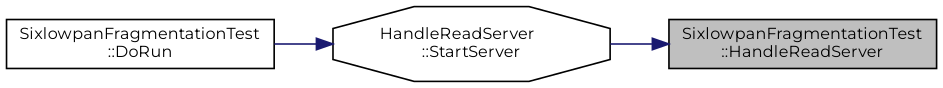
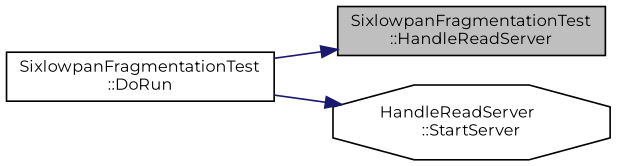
  digraph {
    fontname=Montserrat
    rankdir=RL
    node [color=black fillcolor=white fontname=Montserrat fontsize=10 shape=box style=filled]
    edge [color=midnightblue dir=back fontname=Montserrat fontsize=10 labelfontname=Helvetica labelfontsize=10 style=solid]
    n1 [fillcolor=grey75 fontcolor=black height=0.2 label="SixlowpanFragmentationTest\l::HandleReadServer" width=0.4]
    n2 [height=0.2 label="HandleReadServer\l::StartServer" shape=octagon width=0.4]
    n3 [height=0.2 label="SixlowpanFragmentationTest\l::DoRun" width=0.4]
-   n1 -> n2
+   n1 -> n3
    n2 -> n3
  }
